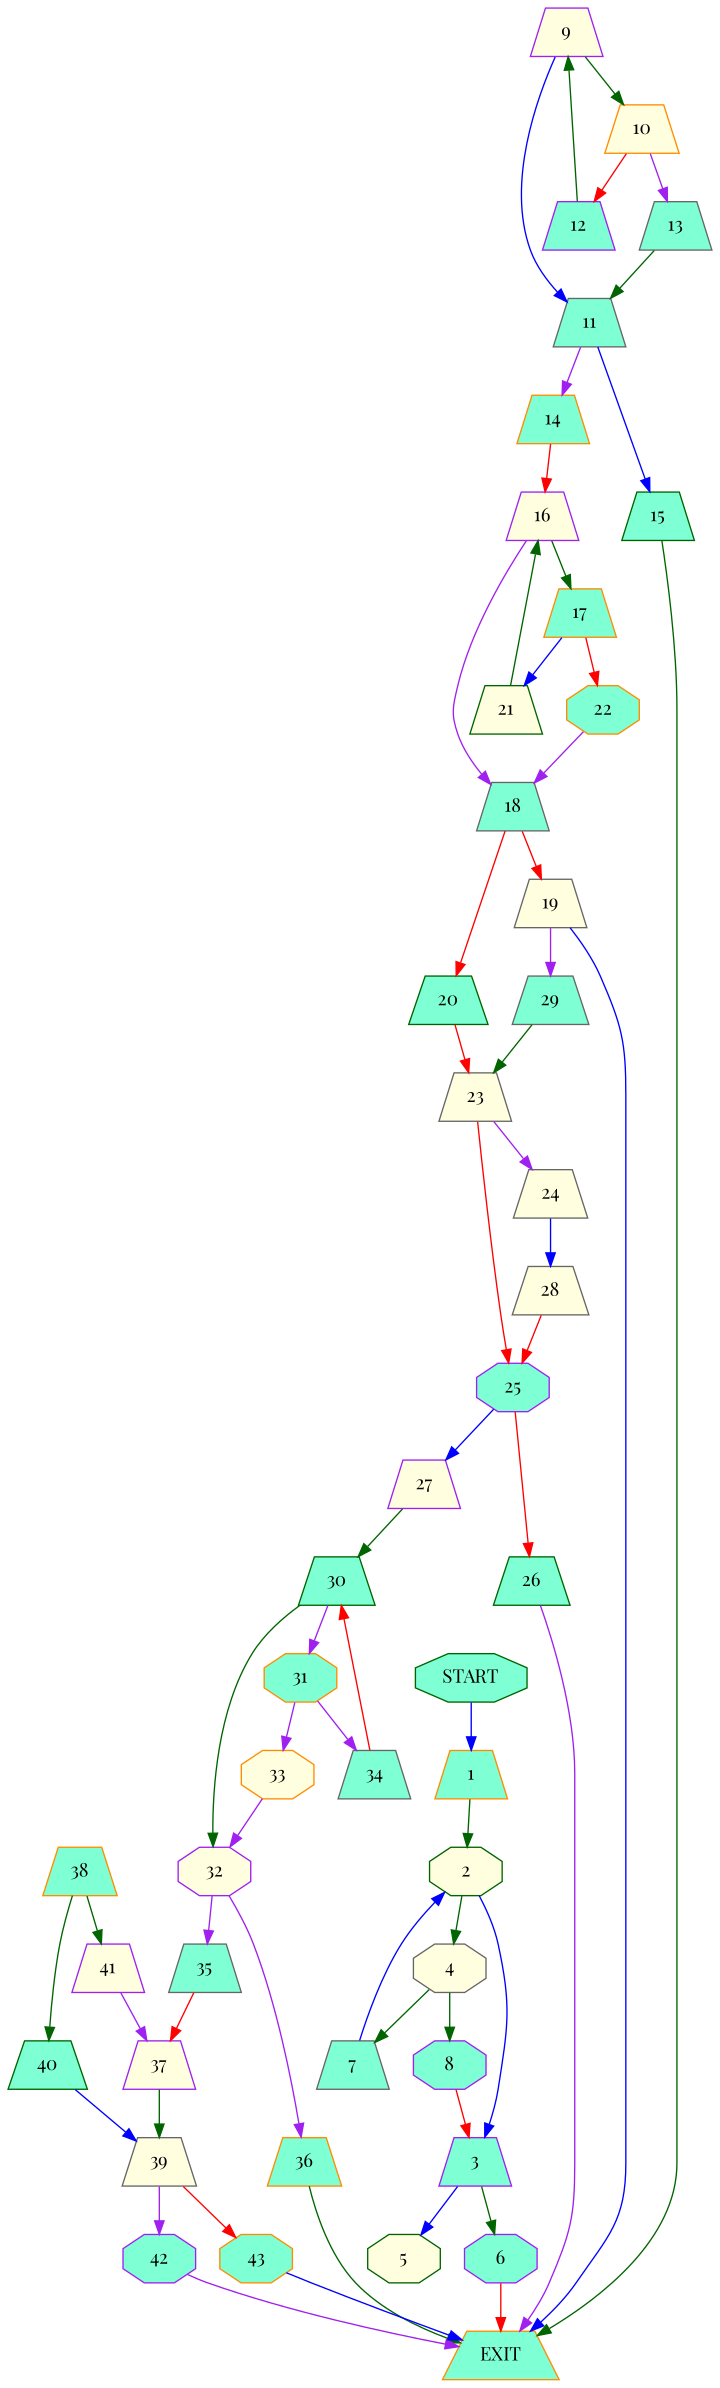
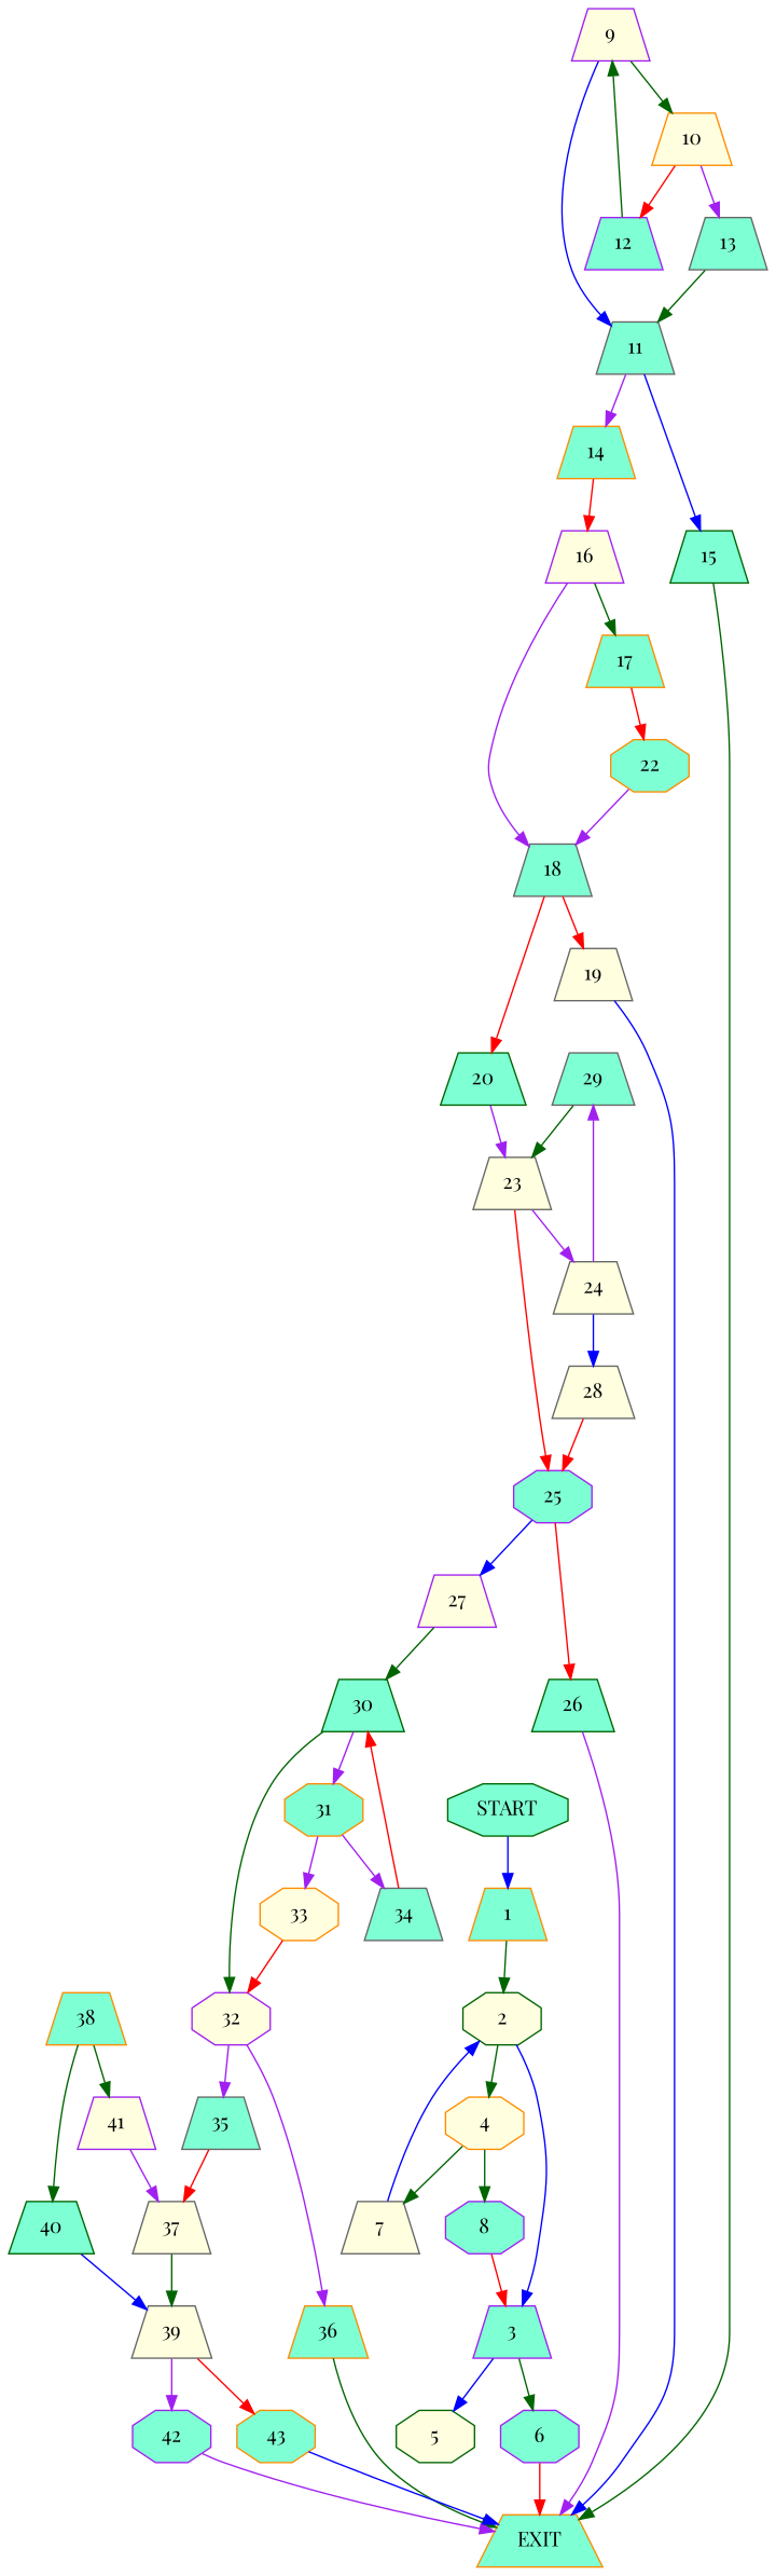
  digraph {
    fontname="Playfair Display"
    node [color=gray40 fillcolor=aquamarine fontname="Playfair Display" shape=trapezium style=filled]
    edge [color=darkgreen fontname="Playfair Display"]
    n1 [color=darkgreen label=START shape=octagon]
    1 [color=darkorange]
    2 [color=darkgreen fillcolor=lightyellow shape=octagon]
    n4 [color=darkorange label=EXIT]
    3 [color=purple]
-   4 [fillcolor=lightyellow shape=octagon]
+   4 [color=darkorange fillcolor=lightyellow shape=octagon]
    5 [color=darkgreen fillcolor=lightyellow shape=octagon]
    6 [color=purple shape=octagon]
-   7
+   7 [fillcolor=lightyellow]
    8 [color=purple shape=octagon]
    9 [color=purple fillcolor=lightyellow]
    10 [color=darkorange fillcolor=lightyellow]
    11
    12 [color=purple]
    13
    14 [color=darkorange]
    15 [color=darkgreen]
    16 [color=purple fillcolor=lightyellow]
    17 [color=darkorange]
    18
-   21 [color=darkgreen fillcolor=lightyellow]
    22 [color=darkorange shape=octagon]
    19 [fillcolor=lightyellow]
    20 [color=darkgreen]
    23 [fillcolor=lightyellow]
    24 [fillcolor=lightyellow]
    25 [color=purple shape=octagon]
    28 [fillcolor=lightyellow]
    29
    26 [color=darkgreen]
    27 [color=purple fillcolor=lightyellow]
    30 [color=darkgreen]
    31 [color=darkorange shape=octagon]
    32 [color=purple fillcolor=lightyellow shape=octagon]
    33 [color=darkorange fillcolor=lightyellow shape=octagon]
    34
    35
    36 [color=darkorange]
-   37 [color=purple fillcolor=lightyellow]
+   37 [fillcolor=lightyellow]
    39 [fillcolor=lightyellow]
    38 [color=darkorange]
    40 [color=darkgreen]
    41 [color=purple fillcolor=lightyellow]
    42 [color=purple shape=octagon]
    43 [color=darkorange shape=octagon]
    n1 -> 1 [color=blue]
    1 -> 2
    2 -> 3 [color=blue]
    2 -> 4
    3 -> 5 [color=blue]
    3 -> 6
    4 -> 7
    4 -> 8
    6 -> n4 [color=red]
    7 -> 2 [color=blue]
    8 -> 3 [color=red]
    9 -> 10
    9 -> 11 [color=blue]
    10 -> 12 [color=red]
    10 -> 13 [color=purple]
    11 -> 14 [color=purple]
    11 -> 15 [color=blue]
    12 -> 9
    13 -> 11
    14 -> 16 [color=red]
    15 -> n4
    16 -> 17
    16 -> 18 [color=purple]
-   17 -> 21 [color=blue]
    17 -> 22 [color=red]
    18 -> 19 [color=red]
    18 -> 20 [color=red]
-   21 -> 16
    22 -> 18 [color=purple]
    19 -> n4 [color=blue]
-   20 -> 23 [color=red]
+   20 -> 23 [color=purple]
    23 -> 24 [color=purple]
    23 -> 25 [color=red]
    24 -> 28 [color=blue]
-   19 -> 29 [color=purple]
+   24 -> 29 [color=purple]
    25 -> 26 [color=red]
    25 -> 27 [color=blue]
    28 -> 25 [color=red]
    29 -> 23
    26 -> n4 [color=purple]
    27 -> 30
    30 -> 31 [color=purple]
    30 -> 32
    31 -> 33 [color=purple]
    31 -> 34 [color=purple]
    32 -> 35 [color=purple]
    32 -> 36 [color=purple]
-   33 -> 32 [color=purple]
+   33 -> 32 [color=red]
    34 -> 30 [color=red]
    35 -> 37 [color=red]
    36 -> n4
    37 -> 39
    39 -> 42 [color=purple]
    39 -> 43 [color=red]
    38 -> 40
    38 -> 41
    40 -> 39 [color=blue]
    41 -> 37 [color=purple]
    42 -> n4 [color=purple]
    43 -> n4 [color=blue]
  }
